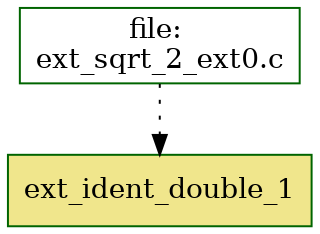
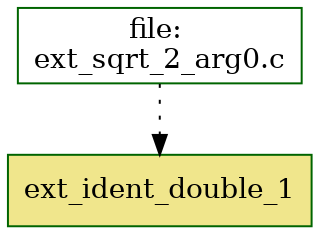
  digraph {
    node [color=darkgreen shape=box style=filled]
-   n1 [label="file: \next_sqrt_2_ext0.c" fillcolor=white]
+   n1 [label="file: \next_sqrt_2_arg0.c" fillcolor=white]
    n2 [label=ext_ident_double_1 fillcolor=khaki]
    n1 -> n2 [style=dotted]
  }
